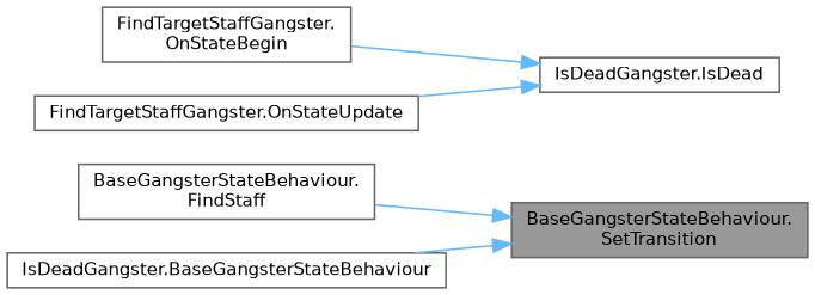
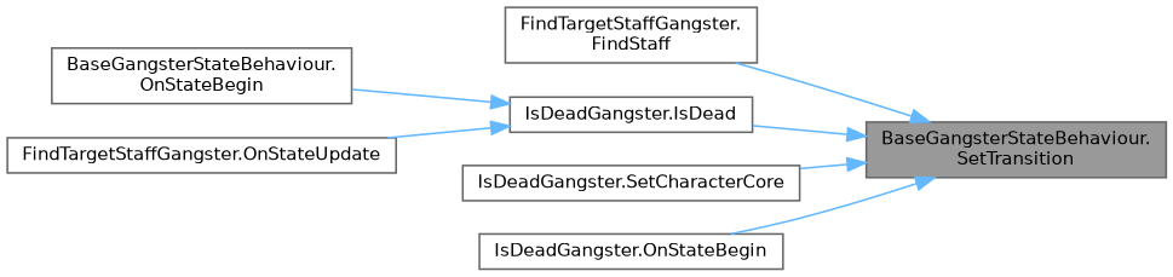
  digraph {
    rankdir=RL
    node [color=grey40 fillcolor=white fontname=Helvetica fontsize=10 shape=box style=filled]
    edge [color=steelblue1 dir=back fontname=Helvetica fontsize=10 labelfontname=Helvetica labelfontsize=10 style=solid]
    n1 [color=gray40 fillcolor=grey60 fontcolor=black height=0.2 label="BaseGangsterStateBehaviour.\lSetTransition" width=0.4]
-   n2 [height=0.2 label="BaseGangsterStateBehaviour.\lFindStaff" width=0.4]
+   n2 [height=0.2 label="FindTargetStaffGangster.\lFindStaff" width=0.4]
    n3 [height=0.2 label="IsDeadGangster.IsDead" width=0.4]
-   n5 [height=0.2 label="IsDeadGangster.BaseGangsterStateBehaviour" width=0.4]
-   n6 [height=0.2 label="FindTargetStaffGangster.\lOnStateBegin" width=0.4]
+   n4 [height=0.2 label="IsDeadGangster.SetCharacterCore" width=0.4]
+   n5 [height=0.2 label="IsDeadGangster.OnStateBegin" width=0.4]
+   n6 [height=0.2 label="BaseGangsterStateBehaviour.\lOnStateBegin" width=0.4]
    n7 [height=0.2 label="FindTargetStaffGangster.OnStateUpdate" width=0.4]
    n1 -> n2
+   n1 -> n3
+   n1 -> n4
    n1 -> n5
    n3 -> n6
    n3 -> n7
  }
